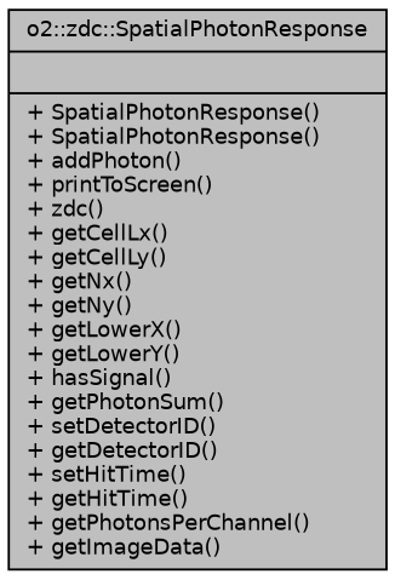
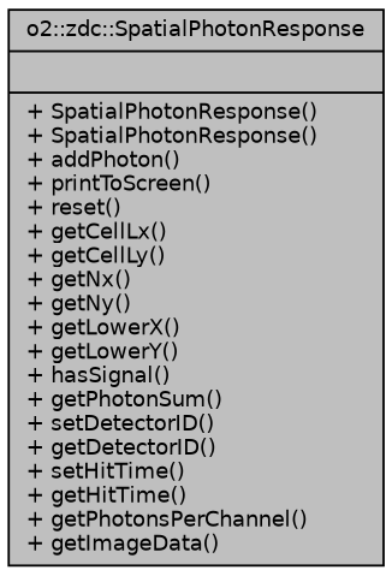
  digraph {
-   n1 [color=black fillcolor=grey75 fontcolor=black fontname=Helvetica fontsize=10 height=0.2 label="{o2::zdc::SpatialPhotonResponse\n||+ SpatialPhotonResponse()\l+ SpatialPhotonResponse()\l+ addPhoton()\l+ printToScreen()\l+ zdc()\l+ getCellLx()\l+ getCellLy()\l+ getNx()\l+ getNy()\l+ getLowerX()\l+ getLowerY()\l+ hasSignal()\l+ getPhotonSum()\l+ setDetectorID()\l+ getDetectorID()\l+ setHitTime()\l+ getHitTime()\l+ getPhotonsPerChannel()\l+ getImageData()\l}" shape=record style=filled width=0.4]
+   n1 [color=black fillcolor=grey75 fontcolor=black fontname=Helvetica fontsize=10 height=0.2 label="{o2::zdc::SpatialPhotonResponse\n||+ SpatialPhotonResponse()\l+ SpatialPhotonResponse()\l+ addPhoton()\l+ printToScreen()\l+ reset()\l+ getCellLx()\l+ getCellLy()\l+ getNx()\l+ getNy()\l+ getLowerX()\l+ getLowerY()\l+ hasSignal()\l+ getPhotonSum()\l+ setDetectorID()\l+ getDetectorID()\l+ setHitTime()\l+ getHitTime()\l+ getPhotonsPerChannel()\l+ getImageData()\l}" shape=record style=filled width=0.4]
  }
